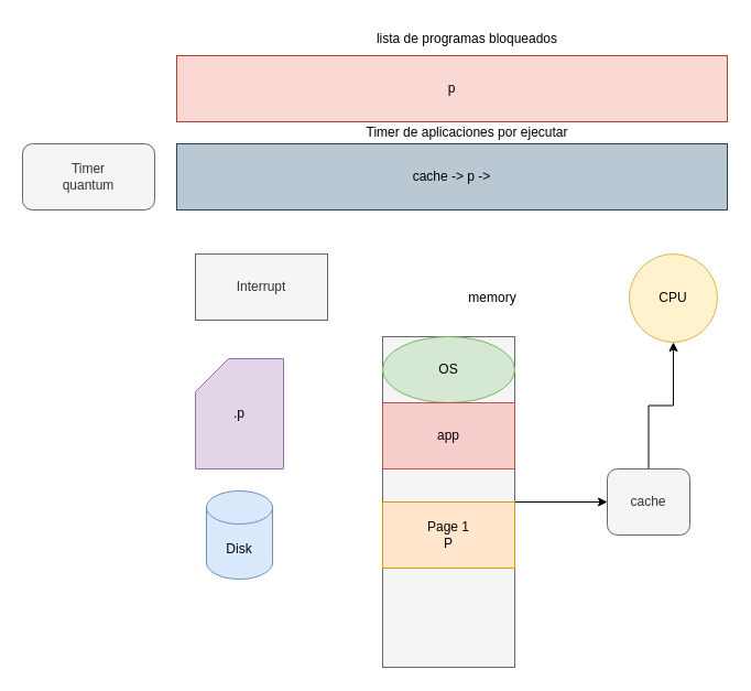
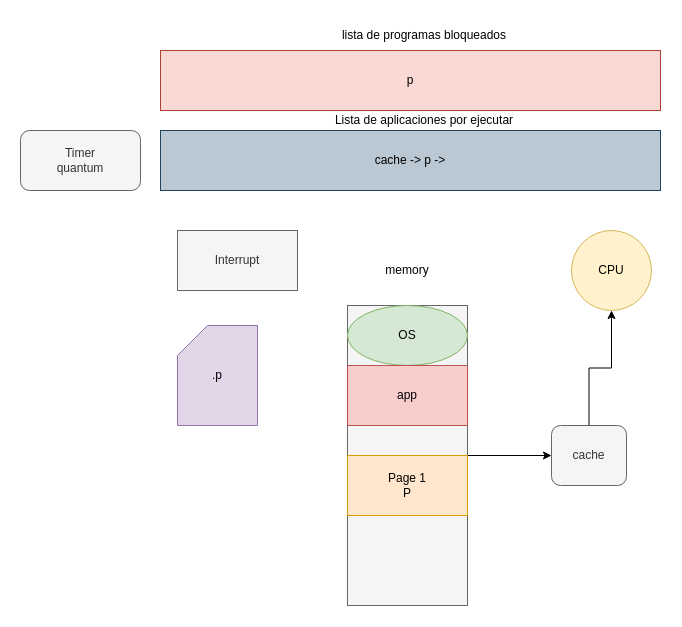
  <mxCell id="0" />
  <mxCell id="1" parent="0" />
- <mxCell id="2" value="Disk" style="shape=cylinder3;whiteSpace=wrap;html=1;boundedLbl=1;backgroundOutline=1;size=15;fillColor=#dae8fc;strokeColor=#6c8ebf;" parent="1" vertex="1"><mxGeometry x="187" y="445" width="60" height="80" as="geometry" /></mxCell>
  <mxCell id="3" style="edgeStyle=orthogonalEdgeStyle;rounded=0;orthogonalLoop=1;jettySize=auto;html=1;entryX=0;entryY=0.5;entryDx=0;entryDy=0;" parent="1" source="4" target="16" edge="1"><mxGeometry relative="1" as="geometry" /></mxCell>
  <mxCell id="4" value="" style="rounded=0;whiteSpace=wrap;html=1;fillColor=#f5f5f5;fontColor=#333333;strokeColor=#666666;" parent="1" vertex="1"><mxGeometry x="347" y="305" width="120" height="300" as="geometry" /></mxCell>
- <mxCell id="5" value="memory" style="text;html=1;align=center;verticalAlign=middle;whiteSpace=wrap;rounded=0;" parent="1" vertex="1"><mxGeometry x="417" y="255" width="60" height="30" as="geometry" /></mxCell>
+ <mxCell id="5" value="memory" style="text;html=1;align=center;verticalAlign=middle;whiteSpace=wrap;rounded=0;" parent="1" vertex="1"><mxGeometry x="377" y="255" width="60" height="30" as="geometry" /></mxCell>
  <mxCell id="6" value="CPU" style="ellipse;whiteSpace=wrap;html=1;aspect=fixed;fillColor=#fff2cc;strokeColor=#d6b656;" parent="1" vertex="1"><mxGeometry x="571" y="230" width="80" height="80" as="geometry" /></mxCell>
  <mxCell id="7" value="OS" style="ellipse;whiteSpace=wrap;html=1;fillColor=#d5e8d4;strokeColor=#82b366;" parent="1" vertex="1"><mxGeometry x="347" y="305" width="120" height="60" as="geometry" /></mxCell>
  <mxCell id="8" value="app" style="rounded=0;whiteSpace=wrap;html=1;fillColor=#f8cecc;strokeColor=#b85450;" parent="1" vertex="1"><mxGeometry x="347" y="365" width="120" height="60" as="geometry" /></mxCell>
  <mxCell id="9" value=".p" style="shape=card;whiteSpace=wrap;html=1;fillColor=#e1d5e7;strokeColor=#9673a6;" parent="1" vertex="1"><mxGeometry x="177" y="325" width="80" height="100" as="geometry" /></mxCell>
  <mxCell id="10" value="Interrupt" style="rounded=0;whiteSpace=wrap;html=1;fillColor=#f5f5f5;fontColor=#333333;strokeColor=#666666;" parent="1" vertex="1"><mxGeometry x="177" y="230" width="120" height="60" as="geometry" /></mxCell>
  <mxCell id="11" value="Page 1&lt;br&gt;P" style="rounded=0;whiteSpace=wrap;html=1;fillColor=#ffe6cc;strokeColor=#d79b00;" parent="1" vertex="1"><mxGeometry x="347" y="455" width="120" height="60" as="geometry" /></mxCell>
  <mxCell id="12" value="cache -&amp;gt; p -&amp;gt;" style="rounded=0;whiteSpace=wrap;html=1;fillColor=#bac8d3;strokeColor=#23445d;" parent="1" vertex="1"><mxGeometry x="160" y="130" width="500" height="60" as="geometry" /></mxCell>
- <mxCell id="13" value="Timer de aplicaciones por ejecutar" style="text;html=1;align=center;verticalAlign=middle;whiteSpace=wrap;rounded=0;" parent="1" vertex="1"><mxGeometry x="321" y="100" width="206" height="40" as="geometry" /></mxCell>
+ <mxCell id="13" value="Lista de aplicaciones por ejecutar" style="text;html=1;align=center;verticalAlign=middle;whiteSpace=wrap;rounded=0;" parent="1" vertex="1"><mxGeometry x="321" y="100" width="206" height="40" as="geometry" /></mxCell>
  <mxCell id="14" value="Timer &lt;br&gt;quantum" style="rounded=1;whiteSpace=wrap;html=1;fillColor=#f5f5f5;strokeColor=#666666;fontColor=#333333;" parent="1" vertex="1"><mxGeometry x="20" y="130" width="120" height="60" as="geometry" /></mxCell>
  <mxCell id="15" style="edgeStyle=orthogonalEdgeStyle;rounded=0;orthogonalLoop=1;jettySize=auto;html=1;" parent="1" source="16" target="6" edge="1"><mxGeometry relative="1" as="geometry" /></mxCell>
  <mxCell id="16" value="cache" style="rounded=1;whiteSpace=wrap;html=1;fillColor=#f5f5f5;fontColor=#333333;strokeColor=#666666;" parent="1" vertex="1"><mxGeometry x="551" y="425" width="75" height="60" as="geometry" /></mxCell>
  <mxCell id="17" value="p" style="rounded=0;whiteSpace=wrap;html=1;fillColor=#fad9d5;strokeColor=#ae4132;" parent="1" vertex="1"><mxGeometry x="160" y="50" width="500" height="60" as="geometry" /></mxCell>
  <mxCell id="18" value="lista de programas bloqueados" style="text;html=1;align=center;verticalAlign=middle;whiteSpace=wrap;rounded=0;" parent="1" vertex="1"><mxGeometry x="321" y="20" width="206" height="30" as="geometry" /></mxCell>
